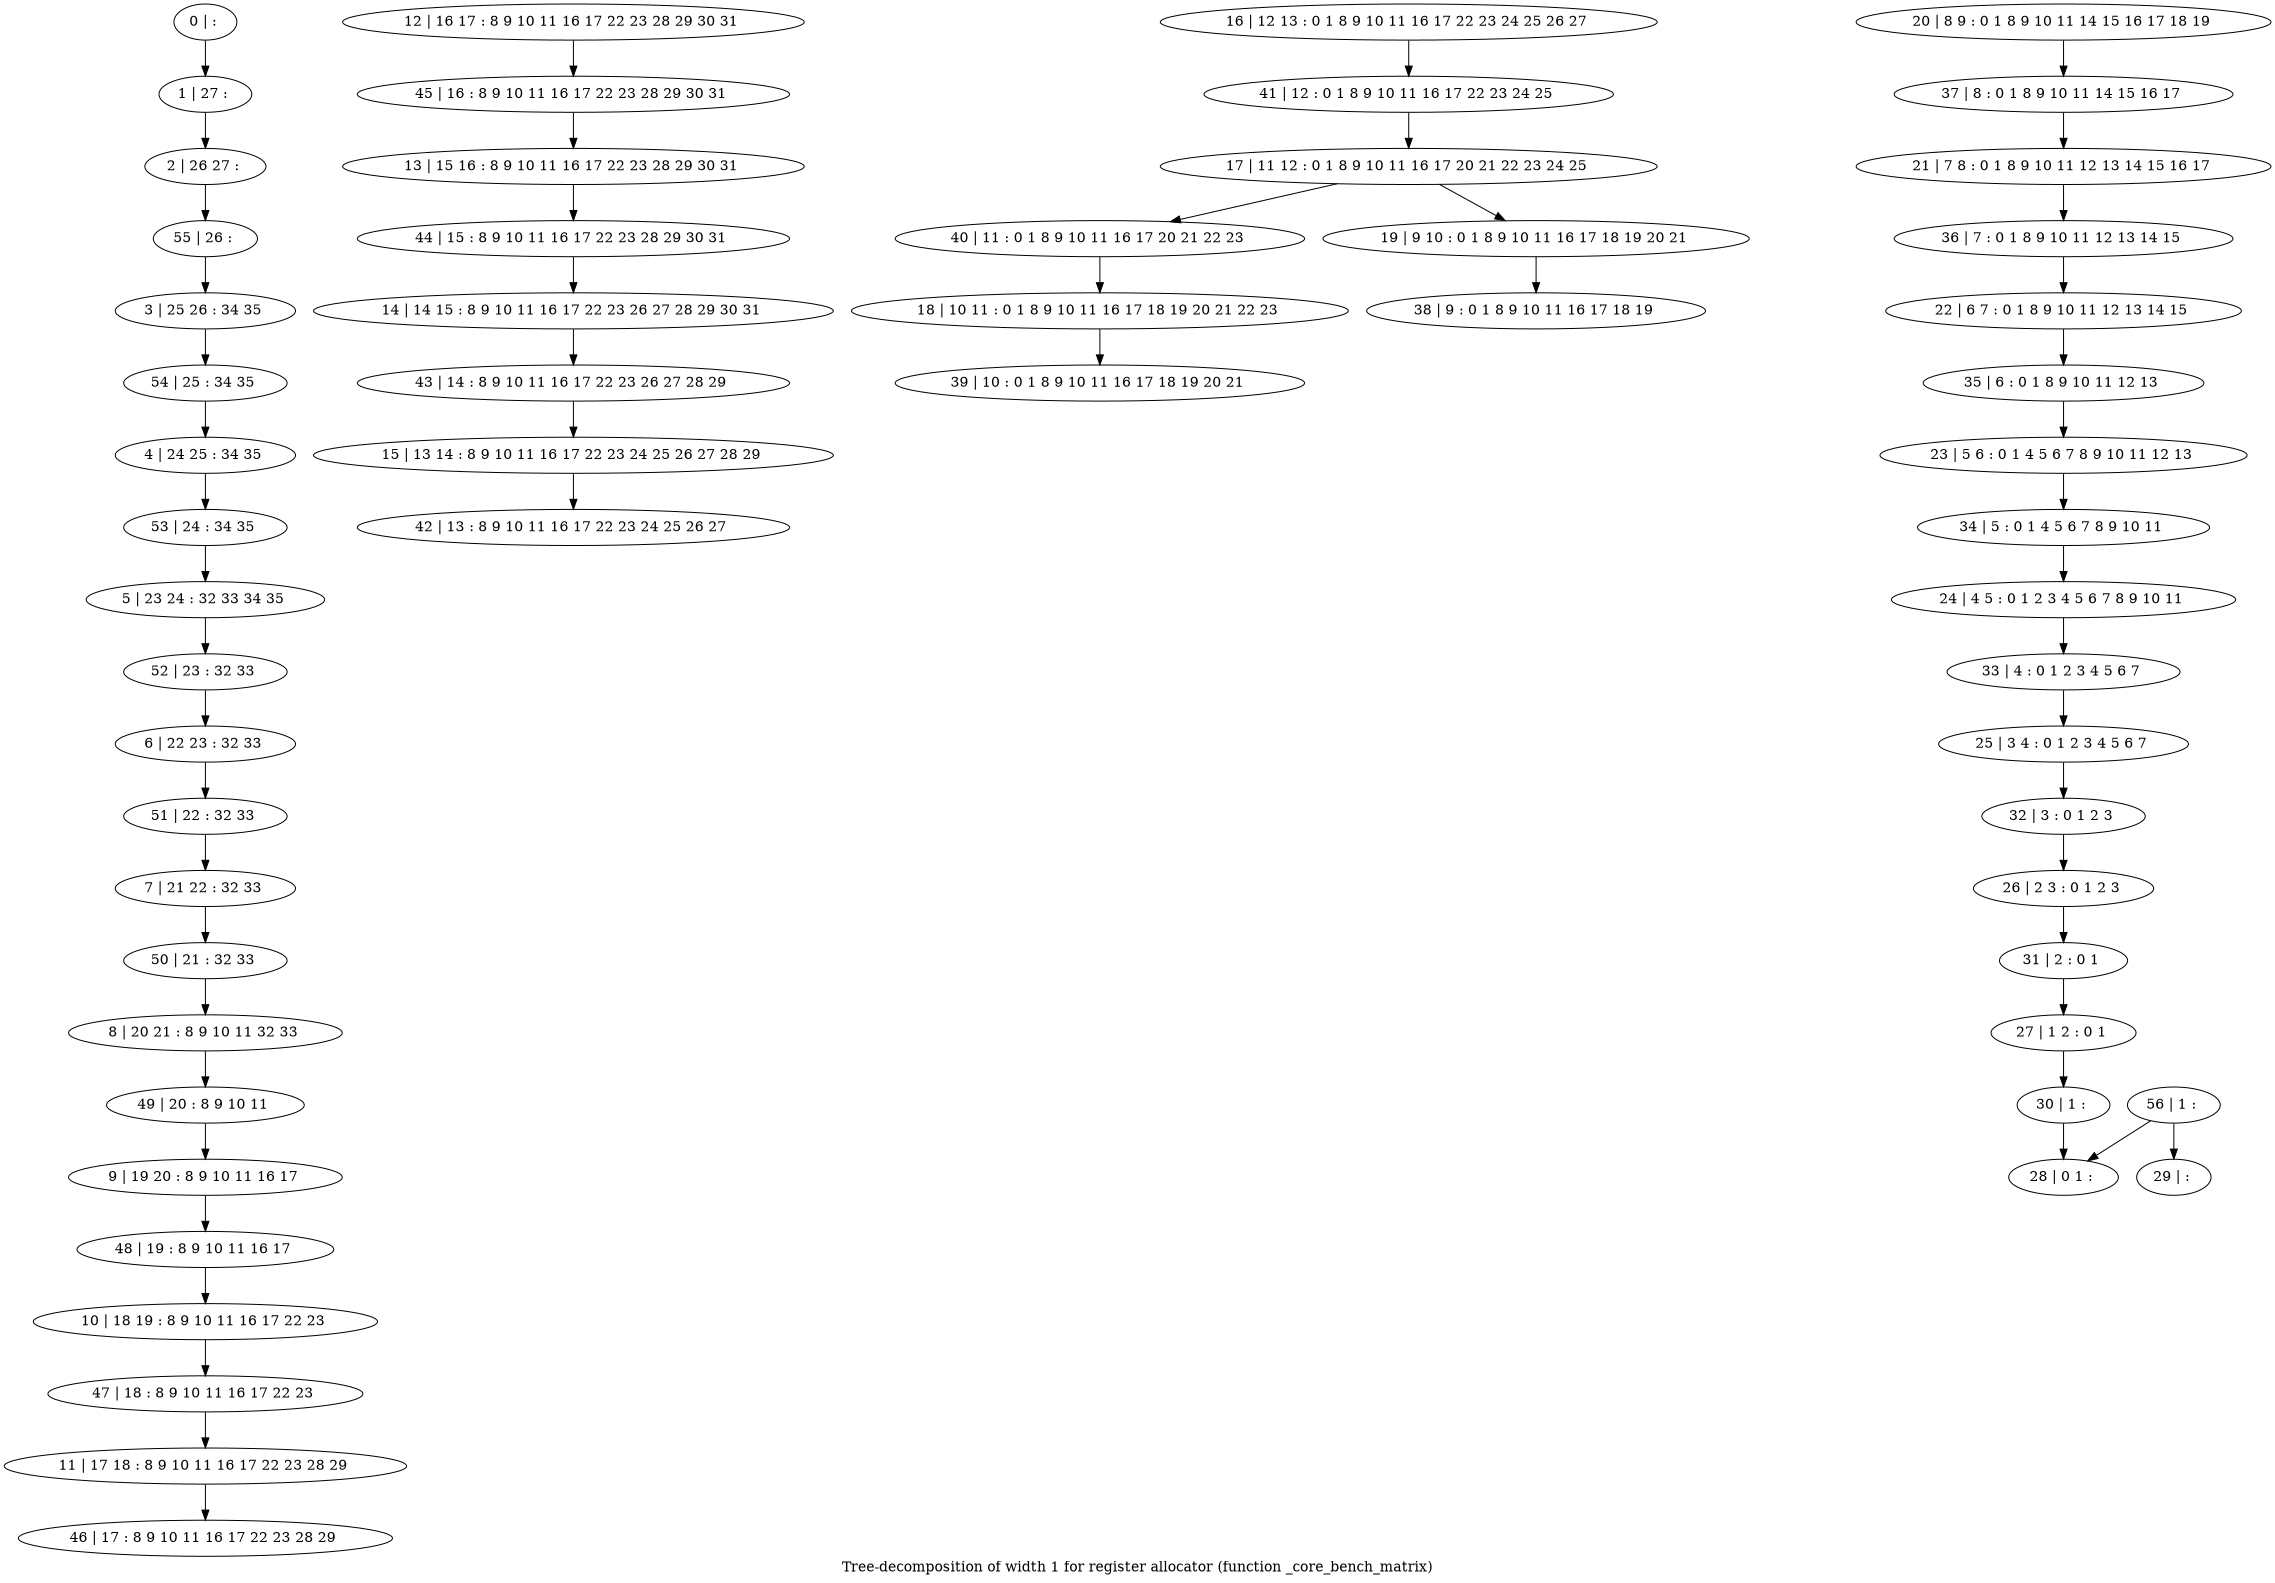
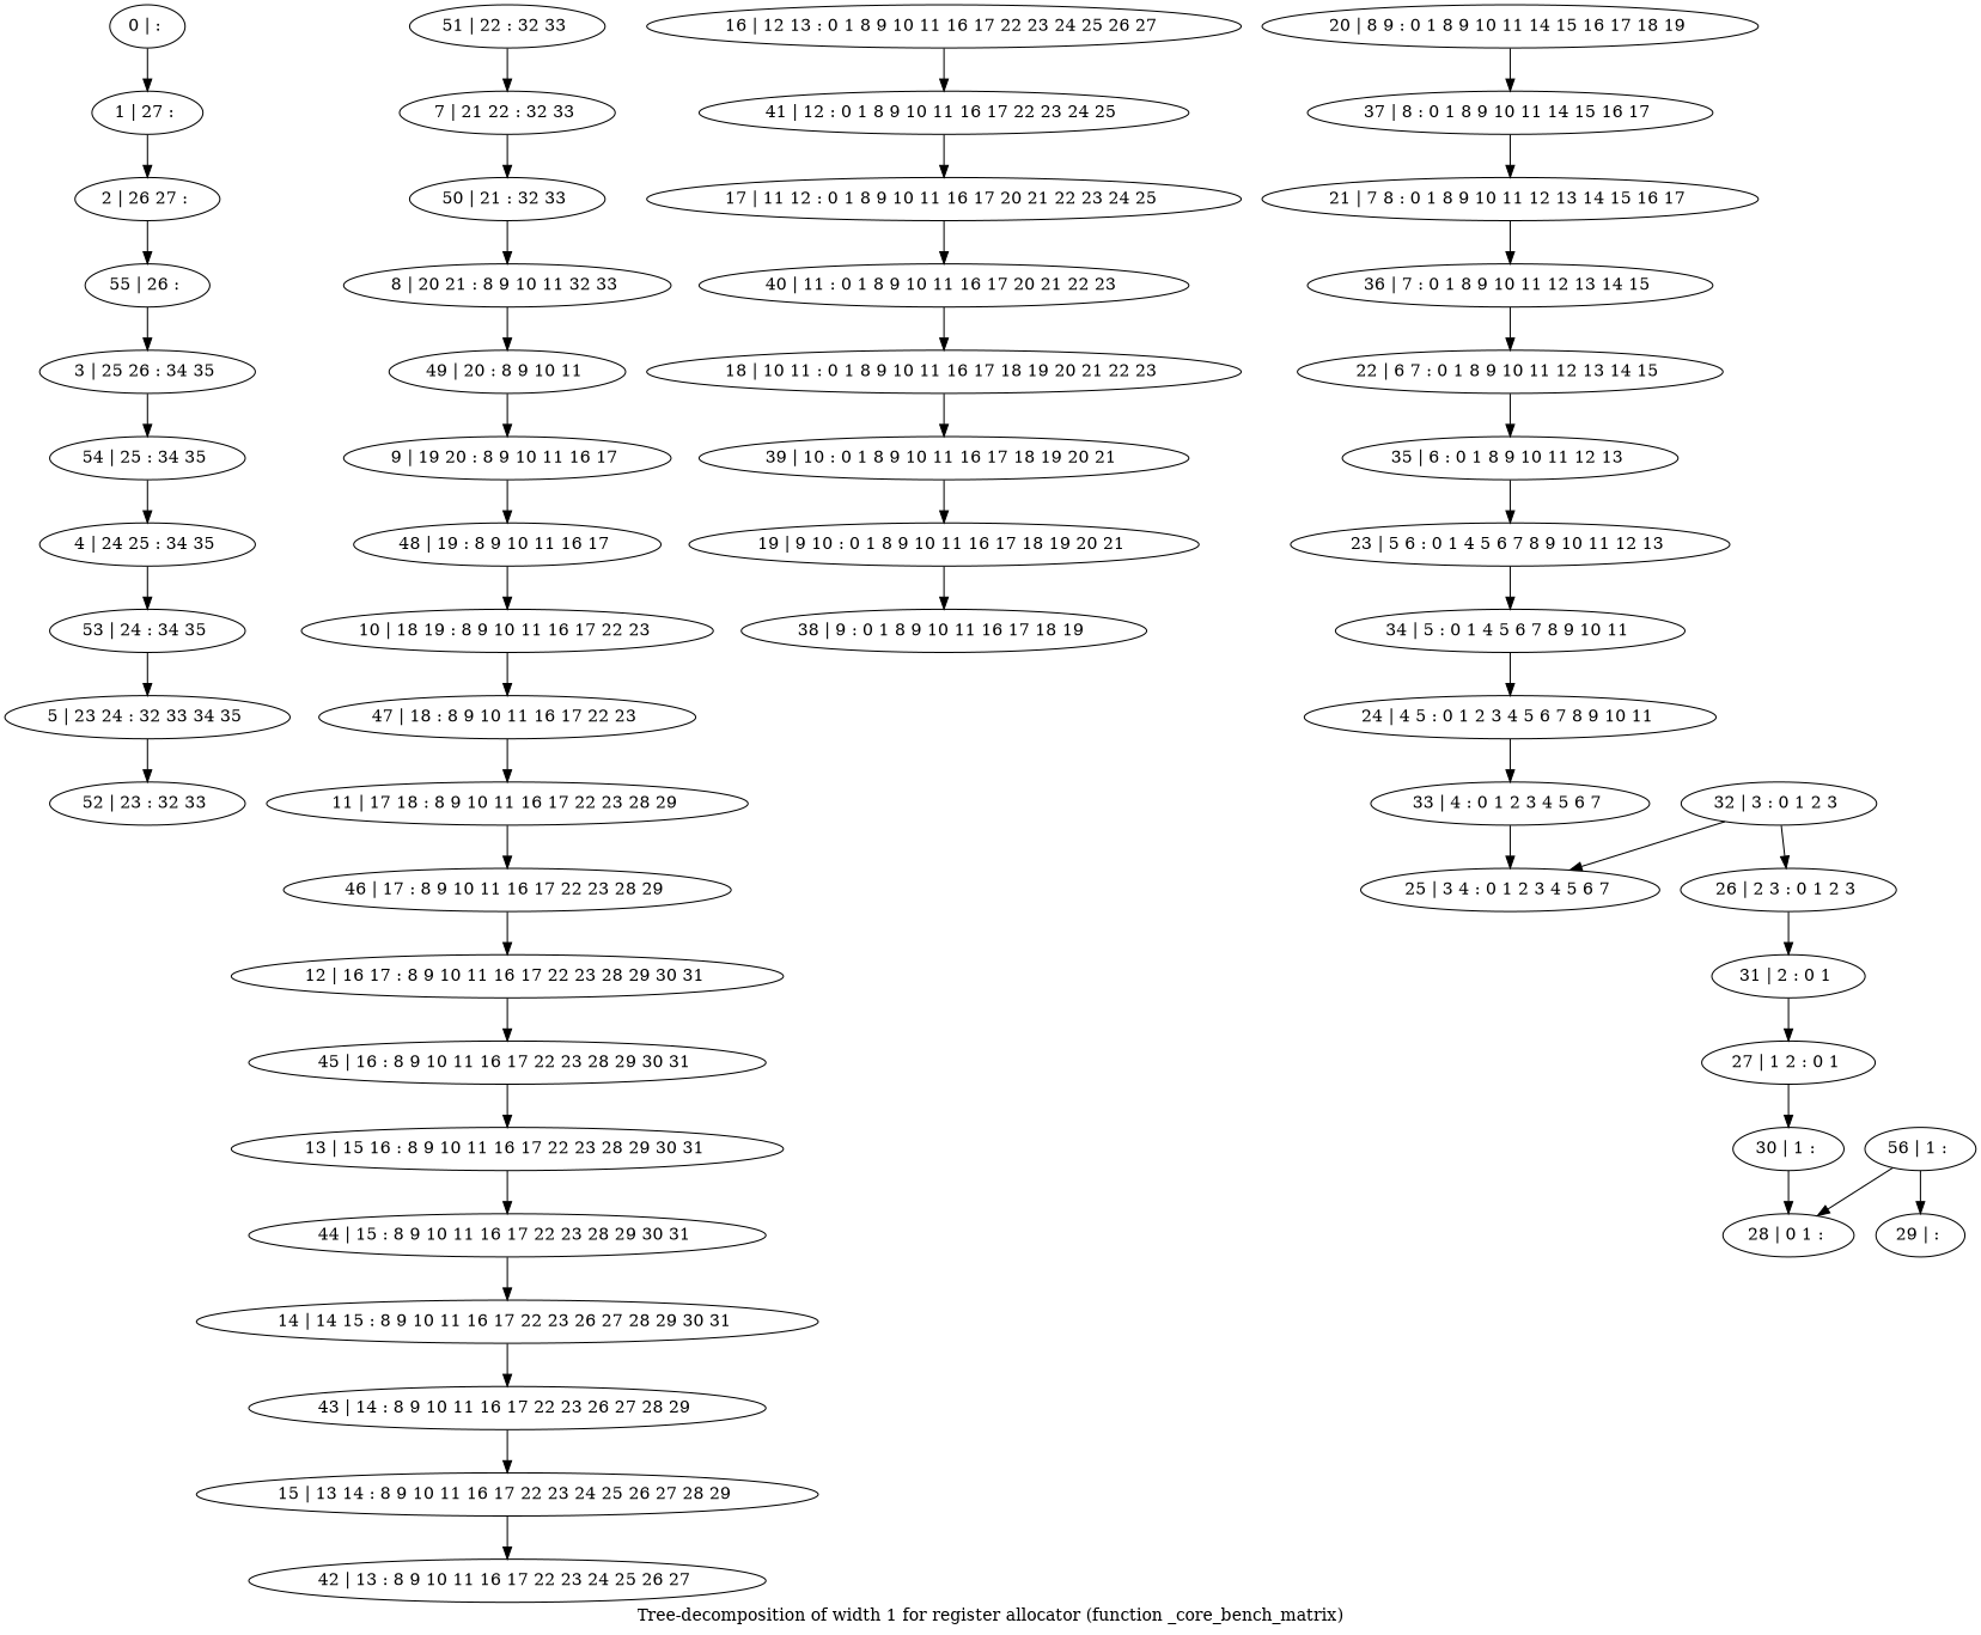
  digraph {
    label="Tree-decomposition of width 1 for register allocator (function _core_bench_matrix)"
    n1 [label="0 | : "]
    n2 [label="1 | 27 : "]
    n3 [label="2 | 26 27 : "]
    n4 [label="55 | 26 : "]
    n5 [label="3 | 25 26 : 34 35 "]
    n6 [label="54 | 25 : 34 35 "]
    n7 [label="4 | 24 25 : 34 35 "]
    n8 [label="53 | 24 : 34 35 "]
    n9 [label="5 | 23 24 : 32 33 34 35 "]
    n10 [label="52 | 23 : 32 33 "]
-   n11 [label="6 | 22 23 : 32 33 "]
    n12 [label="51 | 22 : 32 33 "]
    n13 [label="7 | 21 22 : 32 33 "]
    n14 [label="50 | 21 : 32 33 "]
    n15 [label="8 | 20 21 : 8 9 10 11 32 33 "]
    n16 [label="49 | 20 : 8 9 10 11 "]
    n17 [label="9 | 19 20 : 8 9 10 11 16 17 "]
    n18 [label="48 | 19 : 8 9 10 11 16 17 "]
    n19 [label="10 | 18 19 : 8 9 10 11 16 17 22 23 "]
    n20 [label="47 | 18 : 8 9 10 11 16 17 22 23 "]
    n21 [label="11 | 17 18 : 8 9 10 11 16 17 22 23 28 29 "]
    n22 [label="46 | 17 : 8 9 10 11 16 17 22 23 28 29 "]
    n23 [label="12 | 16 17 : 8 9 10 11 16 17 22 23 28 29 30 31 "]
    n24 [label="45 | 16 : 8 9 10 11 16 17 22 23 28 29 30 31 "]
    n25 [label="13 | 15 16 : 8 9 10 11 16 17 22 23 28 29 30 31 "]
    n26 [label="44 | 15 : 8 9 10 11 16 17 22 23 28 29 30 31 "]
    n27 [label="14 | 14 15 : 8 9 10 11 16 17 22 23 26 27 28 29 30 31 "]
    n28 [label="43 | 14 : 8 9 10 11 16 17 22 23 26 27 28 29 "]
    n29 [label="15 | 13 14 : 8 9 10 11 16 17 22 23 24 25 26 27 28 29 "]
    n30 [label="42 | 13 : 8 9 10 11 16 17 22 23 24 25 26 27 "]
    n31 [label="16 | 12 13 : 0 1 8 9 10 11 16 17 22 23 24 25 26 27 "]
    n32 [label="41 | 12 : 0 1 8 9 10 11 16 17 22 23 24 25 "]
    n33 [label="17 | 11 12 : 0 1 8 9 10 11 16 17 20 21 22 23 24 25 "]
    n34 [label="40 | 11 : 0 1 8 9 10 11 16 17 20 21 22 23 "]
    n35 [label="18 | 10 11 : 0 1 8 9 10 11 16 17 18 19 20 21 22 23 "]
    n36 [label="39 | 10 : 0 1 8 9 10 11 16 17 18 19 20 21 "]
    n37 [label="19 | 9 10 : 0 1 8 9 10 11 16 17 18 19 20 21 "]
    n38 [label="38 | 9 : 0 1 8 9 10 11 16 17 18 19 "]
    n39 [label="20 | 8 9 : 0 1 8 9 10 11 14 15 16 17 18 19 "]
    n40 [label="37 | 8 : 0 1 8 9 10 11 14 15 16 17 "]
    n41 [label="21 | 7 8 : 0 1 8 9 10 11 12 13 14 15 16 17 "]
    n42 [label="36 | 7 : 0 1 8 9 10 11 12 13 14 15 "]
    n43 [label="22 | 6 7 : 0 1 8 9 10 11 12 13 14 15 "]
    n44 [label="35 | 6 : 0 1 8 9 10 11 12 13 "]
    n45 [label="23 | 5 6 : 0 1 4 5 6 7 8 9 10 11 12 13 "]
    n46 [label="34 | 5 : 0 1 4 5 6 7 8 9 10 11 "]
    n47 [label="24 | 4 5 : 0 1 2 3 4 5 6 7 8 9 10 11 "]
    n48 [label="33 | 4 : 0 1 2 3 4 5 6 7 "]
    n49 [label="25 | 3 4 : 0 1 2 3 4 5 6 7 "]
    n50 [label="32 | 3 : 0 1 2 3 "]
    n51 [label="26 | 2 3 : 0 1 2 3 "]
    n52 [label="31 | 2 : 0 1 "]
    n53 [label="27 | 1 2 : 0 1 "]
    n54 [label="30 | 1 : "]
    n55 [label="28 | 0 1 : "]
    n56 [label="56 | 1 : "]
    n57 [label="29 | : "]
    n1 -> n2
    n2 -> n3
    n3 -> n4
    n4 -> n5
    n5 -> n6
    n6 -> n7
    n7 -> n8
    n8 -> n9
    n9 -> n10
-   n10 -> n11
-   n11 -> n12
    n12 -> n13
    n13 -> n14
    n14 -> n15
    n15 -> n16
    n16 -> n17
    n17 -> n18
    n18 -> n19
    n19 -> n20
    n20 -> n21
    n21 -> n22
+   n22 -> n23
    n23 -> n24
    n24 -> n25
    n25 -> n26
    n26 -> n27
    n27 -> n28
    n28 -> n29
    n29 -> n30
    n31 -> n32
    n32 -> n33
    n33 -> n34
    n34 -> n35
    n35 -> n36
-   n33 -> n37
+   n36 -> n37
    n37 -> n38
    n39 -> n40
    n40 -> n41
    n41 -> n42
    n42 -> n43
    n43 -> n44
    n44 -> n45
    n45 -> n46
    n46 -> n47
    n47 -> n48
    n48 -> n49
-   n49 -> n50
+   n50 -> n49
    n50 -> n51
    n51 -> n52
    n52 -> n53
    n53 -> n54
    n54 -> n55
    n56 -> n55
    n56 -> n57
  }
